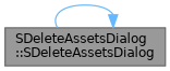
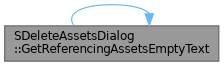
  digraph {
    rankdir=LR
-   n1 [color=gray40 fillcolor=grey60 fontcolor=black fontname=Helvetica fontsize=10 height=0.2 label="SDeleteAssetsDialog\l::SDeleteAssetsDialog" shape=box style=filled width=0.4]
+   n1 [color=gray40 fillcolor=grey60 fontcolor=black fontname=Helvetica fontsize=10 height=0.2 label="SDeleteAssetsDialog\l::GetReferencingAssetsEmptyText" shape=box style=filled width=0.4]
    n1 -> n1 [color=steelblue1 fontname=Helvetica fontsize=10 labelfontname=Helvetica labelfontsize=10 style=solid]
  }
